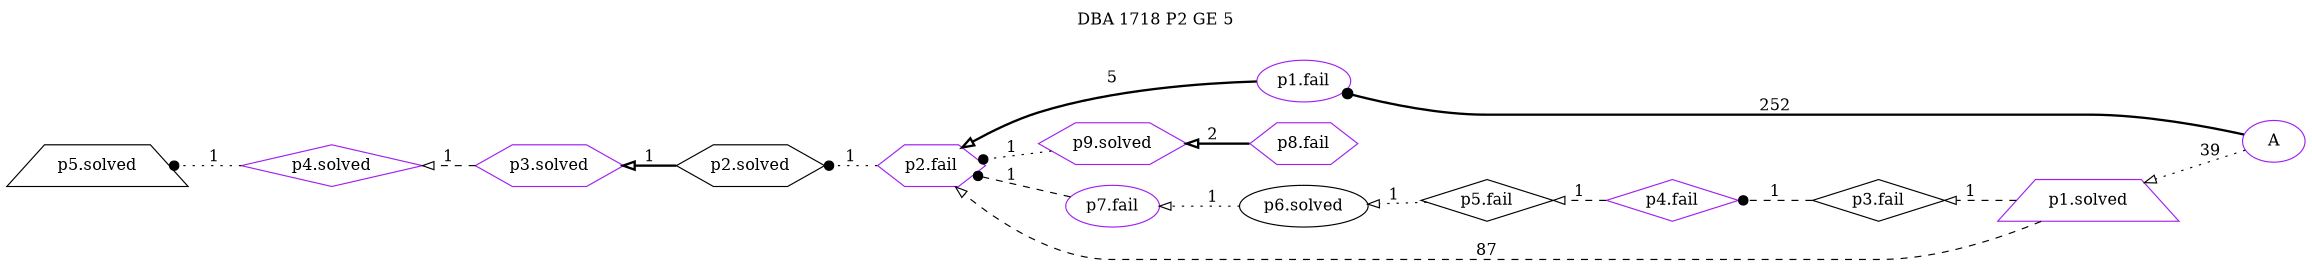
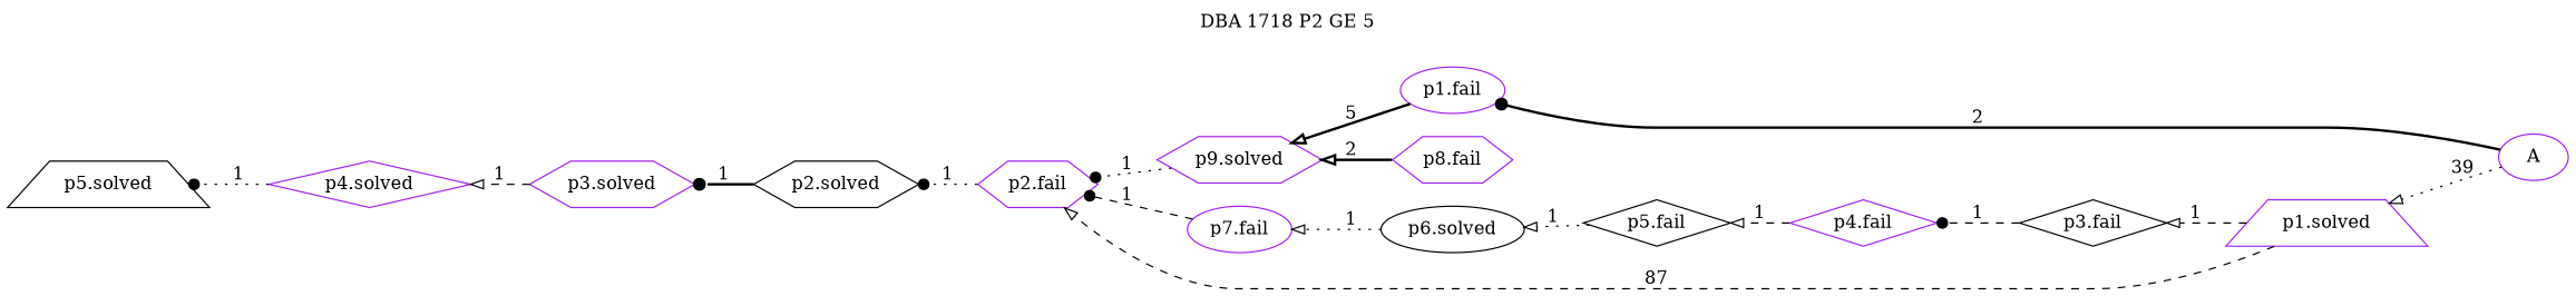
  digraph {
    label=" DBA 1718 P2 GE 5 "
    labelloc=tl
    rankdir=RL
    node [color=purple shape=hexagon]
    edge [arrowhead=onormal style=dotted]
    n1 [label=A shape=ellipse]
    n2 [label="p1.fail" shape=ellipse]
    n3 [label="p1.solved" shape=trapezium]
    n4 [label="p2.fail"]
    n5 [color=black label="p3.fail" shape=diamond]
    n6 [color=black label="p2.solved"]
    n7 [label="p4.fail" shape=diamond]
    n8 [label="p3.solved"]
    n9 [color=black label="p5.fail" shape=diamond]
    n10 [color=black label="p6.solved" shape=ellipse]
    n11 [label="p7.fail" shape=ellipse]
    n12 [label="p8.fail"]
    n13 [label="p9.solved"]
    n14 [label="p4.solved" shape=diamond]
    n15 [color=black label="p5.solved" shape=trapezium]
-   n1 -> n2 [arrowhead=dot label=252 style=bold]
+   n1 -> n2 [arrowhead=dot label=2 style=bold]
    n1 -> n3 [label=39]
-   n2 -> n4 [label=5 style=bold]
+   n2 -> n13 [label=5 style=bold]
    n3 -> n4 [label=87 style=dashed]
    n3 -> n5 [label=1 style=dashed]
    n4 -> n6 [arrowhead=dot label=1]
    n5 -> n7 [arrowhead=dot label=1 style=dashed]
-   n6 -> n8 [label=1 style=bold]
+   n6 -> n8 [arrowhead=dot label=1 style=bold]
    n7 -> n9 [label=1 style=dashed]
    n8 -> n14 [label=1 style=dashed]
    n9 -> n10 [label=1]
    n10 -> n11 [label=1]
    n11 -> n4 [arrowhead=dot label=1 style=dashed]
    n12 -> n13 [label=2 style=bold]
    n13 -> n4 [arrowhead=dot label=1]
    n14 -> n15 [arrowhead=dot label=1]
  }
